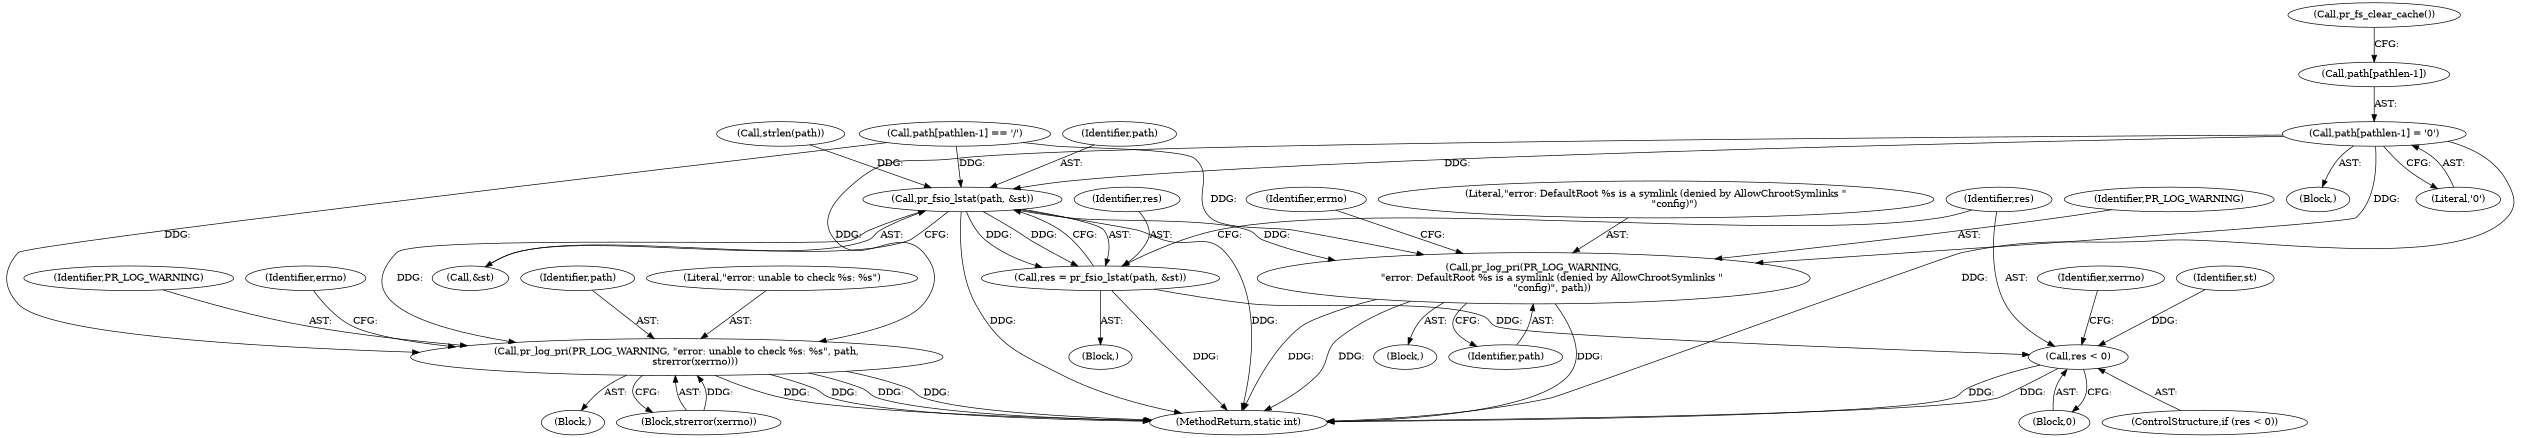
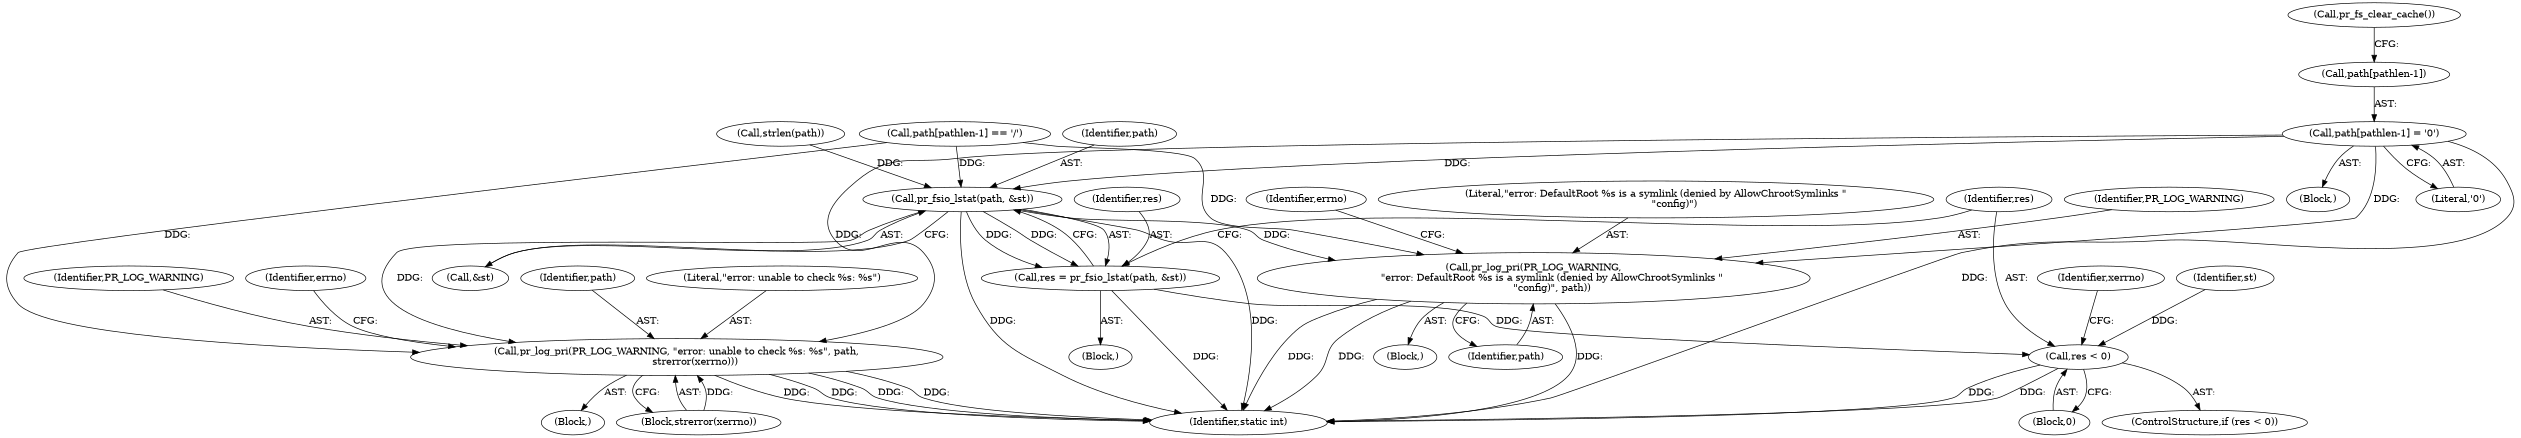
  digraph {
    n1 [label="(Call,path[pathlen-1] = '\0')"]
    n2 [label="(Call,pr_fsio_lstat(path, &st))"]
    n3 [label="(Call,pr_log_pri(PR_LOG_WARNING, \"error: unable to check %s: %s\", path,\n            strerror(xerrno)))"]
    n4 [label="(Call,pr_log_pri(PR_LOG_WARNING,\n            \"error: DefaultRoot %s is a symlink (denied by AllowChrootSymlinks \"\n            \"config)\", path))"]
    n5 [label="(Literal,'\0')"]
-   n6 [label="(MethodReturn,static int)"]
+   n6 [label="(Identifier,static int)"]
    n7 [label="(Block,)"]
    n8 [label="(Call,res = pr_fsio_lstat(path, &st))"]
    n9 [label="(Call,&st)"]
    n10 [label="(Block,)"]
    n11 [label="(Block,strerror(xerrno))"]
    n12 [label="(Block,)"]
    n13 [label="(Identifier,path)"]
    n14 [label="(Call,res < 0)"]
    n15 [label="(Block,)"]
    n16 [label="(Block,0)"]
    n17 [label="(ControlStructure,if (res < 0))"]
    n18 [label="(Identifier,path)"]
    n19 [label="(Identifier,st)"]
    n20 [label="(Identifier,path)"]
    n21 [label="(Literal,\"error: unable to check %s: %s\")"]
    n22 [label="(Identifier,errno)"]
    n23 [label="(Call,path[pathlen-1] == '/')"]
    n24 [label="(Call,path[pathlen-1])"]
    n25 [label="(Identifier,PR_LOG_WARNING)"]
    n26 [label="(Call,strlen(path))"]
    n27 [label="(Literal,\"error: DefaultRoot %s is a symlink (denied by AllowChrootSymlinks \"\n            \"config)\")"]
    n28 [label="(Call,pr_fs_clear_cache())"]
    n29 [label="(Identifier,xerrno)"]
    n30 [label="(Identifier,PR_LOG_WARNING)"]
    n31 [label="(Identifier,errno)"]
    n32 [label="(Identifier,res)"]
    n33 [label="(Identifier,res)"]
    n1 -> n2 [label="DDG: "]
    n1 -> n3 [label="DDG: "]
    n1 -> n4 [label="DDG: "]
    n1 -> n5 [label="CFG: "]
    n1 -> n6 [label="DDG: "]
    n1 -> n7 [label="AST: "]
    n2 -> n3 [label="DDG: "]
    n2 -> n4 [label="DDG: "]
    n2 -> n6 [label="DDG: "]
    n2 -> n6 [label="DDG: "]
    n2 -> n8 [label="AST: "]
    n2 -> n8 [label="DDG: "]
    n2 -> n8 [label="DDG: "]
    n2 -> n9 [label="CFG: "]
    n3 -> n6 [label="DDG: "]
    n3 -> n6 [label="DDG: "]
    n3 -> n6 [label="DDG: "]
    n3 -> n6 [label="DDG: "]
    n3 -> n10 [label="AST: "]
    n3 -> n11 [label="CFG: "]
    n4 -> n6 [label="DDG: "]
    n4 -> n6 [label="DDG: "]
    n4 -> n6 [label="DDG: "]
    n4 -> n12 [label="AST: "]
    n4 -> n13 [label="CFG: "]
    n5 -> n1 [label="AST: "]
    n8 -> n2 [label="CFG: "]
    n8 -> n6 [label="DDG: "]
    n8 -> n14 [label="DDG: "]
    n8 -> n15 [label="AST: "]
    n9 -> n2 [label="AST: "]
    n11 -> n3 [label="AST: "]
    n11 -> n3 [label="DDG: "]
    n13 -> n4 [label="AST: "]
    n14 -> n6 [label="DDG: "]
    n14 -> n6 [label="DDG: "]
    n14 -> n16 [label="CFG: "]
-   n17 -> n14 [label="AST: "]
+   n14 -> n17 [label="AST: "]
    n16 -> n14 [label="AST: "]
    n18 -> n2 [label="AST: "]
    n19 -> n14 [label="DDG: "]
    n20 -> n3 [label="AST: "]
    n21 -> n3 [label="AST: "]
    n22 -> n4 [label="CFG: "]
    n23 -> n2 [label="DDG: "]
    n23 -> n3 [label="DDG: "]
    n23 -> n4 [label="DDG: "]
    n24 -> n1 [label="AST: "]
    n25 -> n3 [label="AST: "]
    n26 -> n2 [label="DDG: "]
    n27 -> n4 [label="AST: "]
    n28 -> n24 [label="CFG: "]
    n29 -> n14 [label="CFG: "]
    n30 -> n4 [label="AST: "]
    n31 -> n3 [label="CFG: "]
    n32 -> n8 [label="CFG: "]
    n32 -> n14 [label="AST: "]
    n33 -> n8 [label="AST: "]
  }
